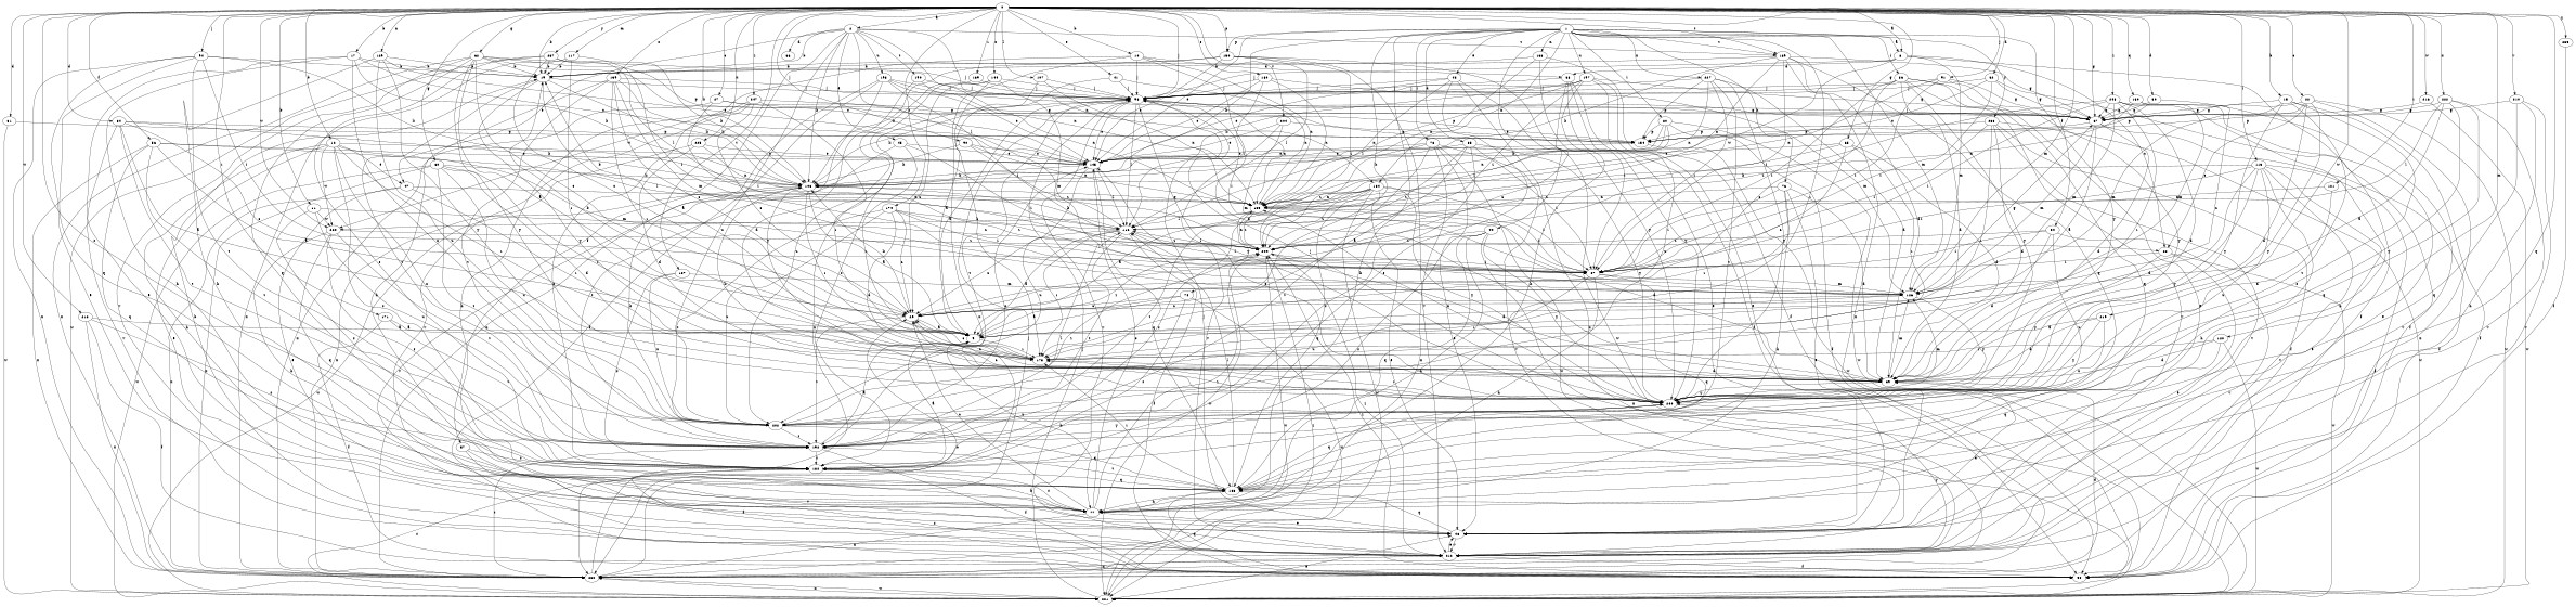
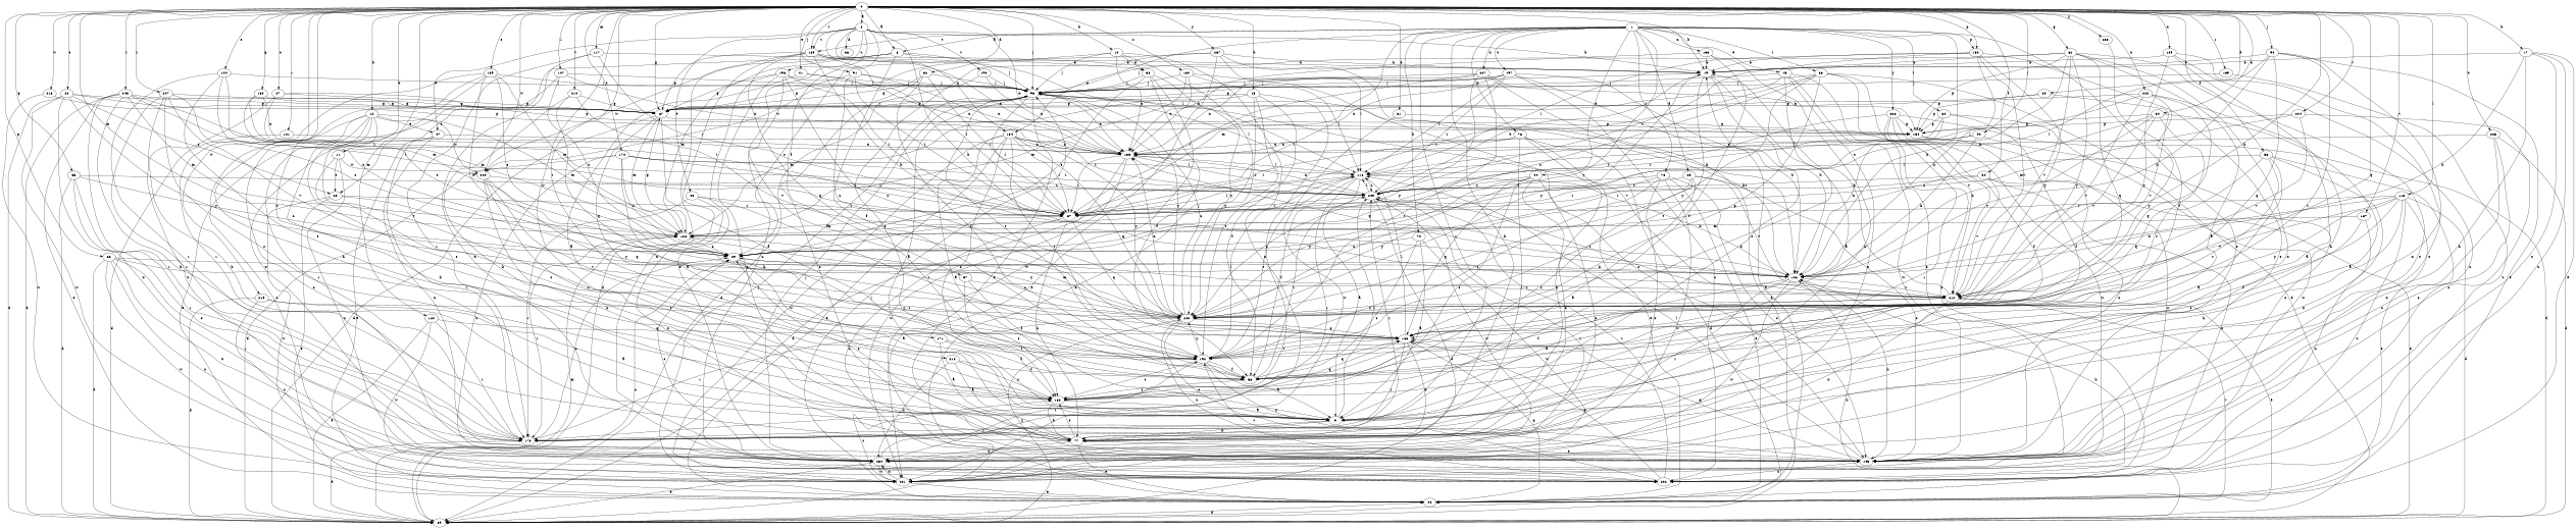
  strict digraph {
    0
    2
    8
    10
    11
    12
    15
    17
    19
    22
    27
    30
    31
    32
    34
    41
    54
    56
    60
    62
    65
    67
    90
    91
    94
    96
    106
    107
    113
    117
    120
    121
    126
    129
    139
    144
    150
    160
    163
    169
    171
    174
    180
    182
    187
    189
    204
    210
    213
    216
    219
    220
    222
    225
    235
    237
    247
    248
    134
    36
    45
    47
    57
    116
    135
    190
    198
    202
    28
    38
    58
    39
    230
    77
    145
    173
    48
    240
    192
    9
    154
    221
    87
    212
    29
    249
    1
    35
    43
    44
    74
    76
    78
    80
    86
    133
    197
    227
    238
    0 -> 2 [label=a]
    0 -> 8 [label=a]
    0 -> 10 [label=b]
    0 -> 11 [label=b]
    0 -> 12 [label=b]
    0 -> 15 [label=b]
    0 -> 17 [label=b]
    0 -> 19 [label=b]
    0 -> 22 [label=c]
    0 -> 27 [label=c]
    0 -> 30 [label=d]
    0 -> 31 [label=d]
    0 -> 32 [label=d]
    0 -> 34 [label=d]
    0 -> 41 [label=e]
    0 -> 54 [label=f]
    0 -> 56 [label=f]
    0 -> 60 [label=g]
    0 -> 62 [label=g]
    0 -> 65 [label=g]
    0 -> 67 [label=g]
    0 -> 90 [label=j]
    0 -> 91 [label=j]
    0 -> 94 [label=j]
    0 -> 96 [label=j]
    0 -> 106 [label=k]
    0 -> 107 [label=l]
    0 -> 113 [label=l]
    0 -> 117 [label=m]
    0 -> 120 [label=m]
    0 -> 121 [label=r]
    0 -> 126 [label=m]
    0 -> 129 [label=n]
    0 -> 139 [label=o]
    0 -> 144 [label=o]
    0 -> 150 [label=p]
    0 -> 160 [label=q]
    0 -> 163 [label=q]
    0 -> 169 [label=r]
    0 -> 171 [label=r]
    0 -> 174 [label=s]
    0 -> 180 [label=s]
    0 -> 182 [label=s]
    0 -> 187 [label=t]
    0 -> 189 [label=t]
    0 -> 204 [label=v]
    0 -> 210 [label=v]
    0 -> 213 [label=w]
    0 -> 216 [label=w]
    0 -> 219 [label=w]
    0 -> 220 [label=w]
    0 -> 222 [label=x]
    0 -> 225 [label=x]
    0 -> 235 [label=y]
    0 -> 237 [label=y]
    0 -> 247 [label=z]
    0 -> 248 [label=z]
    2 -> 19 [label=b]
    2 -> 106 [label=k]
    2 -> 189 [label=t]
    2 -> 134 [label=n]
    2 -> 36 [label=d]
    2 -> 45 [label=e]
    2 -> 47 [label=e]
    2 -> 57 [label=f]
    2 -> 116 [label=l]
    2 -> 135 [label=n]
    2 -> 190 [label=t]
    2 -> 198 [label=u]
    2 -> 202 [label=u]
    8 -> 96 [label=j]
    8 -> 126 [label=m]
    8 -> 220 [label=w]
    8 -> 28 [label=c]
    8 -> 38 [label=d]
    8 -> 58 [label=f]
    10 -> 96 [label=j]
    10 -> 220 [label=w]
    10 -> 135 [label=n]
    10 -> 38 [label=d]
    10 -> 39 [label=d]
    10 -> 230 [label=x]
    11 -> 182 [label=s]
    11 -> 220 [label=w]
    11 -> 202 [label=u]
    11 -> 28 [label=c]
    12 -> 126 [label=m]
    12 -> 182 [label=s]
    12 -> 220 [label=w]
    12 -> 47 [label=e]
    12 -> 202 [label=u]
    12 -> 77 [label=h]
    12 -> 145 [label=o]
    12 -> 173 [label=r]
    12 -> 48 [label=e]
    15 -> 67 [label=g]
    15 -> 126 [label=m]
    15 -> 182 [label=s]
    15 -> 58 [label=f]
    15 -> 240 [label=y]
    15 -> 192 [label=t]
    17 -> 19 [label=b]
    17 -> 106 [label=k]
    17 -> 202 [label=u]
    17 -> 77 [label=h]
    17 -> 145 [label=o]
    17 -> 48 [label=e]
    19 -> 96 [label=j]
    19 -> 106 [label=k]
    19 -> 240 [label=y]
    19 -> 192 [label=t]
    19 -> 9 [label=a]
    22 -> 67 [label=g]
    22 -> 28 [label=c]
    22 -> 39 [label=d]
    22 -> 230 [label=x]
    22 -> 240 [label=y]
    22 -> 154 [label=p]
    22 -> 221 [label=w]
    27 -> 67 [label=g]
    27 -> 230 [label=x]
    27 -> 154 [label=p]
    27 -> 87 [label=i]
    30 -> 67 [label=g]
    30 -> 154 [label=p]
    30 -> 212 [label=v]
    31 -> 154 [label=p]
    31 -> 221 [label=w]
    32 -> 67 [label=g]
    32 -> 96 [label=j]
    32 -> 58 [label=f]
    32 -> 145 [label=o]
    32 -> 87 [label=i]
    34 -> 106 [label=k]
    34 -> 192 [label=t]
    34 -> 9 [label=a]
    34 -> 154 [label=p]
    34 -> 212 [label=v]
    34 -> 29 [label=c]
    41 -> 96 [label=j]
    41 -> 135 [label=n]
    41 -> 9 [label=a]
    54 -> 202 [label=u]
    54 -> 39 [label=d]
    54 -> 87 [label=i]
    54 -> 212 [label=v]
    54 -> 249 [label=z]
    56 -> 163 [label=q]
    56 -> 116 [label=l]
    56 -> 230 [label=x]
    56 -> 145 [label=o]
    56 -> 192 [label=t]
    56 -> 9 [label=a]
    60 -> 106 [label=k]
    60 -> 202 [label=u]
    60 -> 39 [label=d]
    60 -> 230 [label=x]
    60 -> 173 [label=r]
    60 -> 192 [label=t]
    60 -> 221 [label=w]
    62 -> 19 [label=b]
    62 -> 96 [label=j]
    62 -> 163 [label=q]
    62 -> 230 [label=x]
    62 -> 145 [label=o]
    62 -> 240 [label=y]
    62 -> 9 [label=a]
    62 -> 154 [label=p]
    62 -> 212 [label=v]
    62 -> 29 [label=c]
    65 -> 39 [label=d]
    65 -> 145 [label=o]
    65 -> 173 [label=r]
    65 -> 29 [label=c]
    65 -> 249 [label=z]
    67 -> 96 [label=j]
    67 -> 126 [label=m]
    67 -> 58 [label=f]
    67 -> 39 [label=d]
    67 -> 9 [label=a]
    67 -> 154 [label=p]
    90 -> 106 [label=k]
    90 -> 135 [label=n]
    90 -> 145 [label=o]
    90 -> 249 [label=z]
    91 -> 67 [label=g]
    91 -> 96 [label=j]
    91 -> 135 [label=n]
    91 -> 240 [label=y]
    91 -> 87 [label=i]
    94 -> 19 [label=b]
    94 -> 106 [label=k]
    94 -> 163 [label=q]
    94 -> 230 [label=x]
    94 -> 48 [label=e]
    94 -> 192 [label=t]
    94 -> 87 [label=i]
    96 -> 67 [label=g]
    96 -> 106 [label=k]
-   96 -> 116 [label=l]
+   116 -> 96 [label=l]
    96 -> 135 [label=n]
    96 -> 145 [label=o]
    96 -> 240 [label=y]
    96 -> 192 [label=t]
    96 -> 9 [label=a]
    96 -> 87 [label=i]
    96 -> 212 [label=v]
    106 -> 135 [label=q]
    106 -> 173 [label=r]
    106 -> 9 [label=a]
    106 -> 221 [label=w]
    106 -> 212 [label=v]
    107 -> 96 [label=j]
    107 -> 135 [label=n]
    107 -> 230 [label=x]
+   107 -> 29 [label=c]
    113 -> 106 [label=k]
    113 -> 202 [label=u]
    113 -> 58 [label=f]
    113 -> 39 [label=d]
    113 -> 77 [label=h]
    113 -> 48 [label=e]
    113 -> 240 [label=y]
    113 -> 87 [label=i]
    113 -> 212 [label=v]
    117 -> 19 [label=b]
    117 -> 230 [label=x]
    117 -> 173 [label=r]
    117 -> 87 [label=i]
    120 -> 163 [label=q]
    120 -> 39 [label=d]
    120 -> 173 [label=r]
    120 -> 221 [label=w]
    121 -> 135 [label=n]
    121 -> 39 [label=d]
    126 -> 67 [label=g]
    126 -> 173 [label=r]
    126 -> 240 [label=y]
    126 -> 29 [label=c]
    129 -> 19 [label=b]
    129 -> 202 [label=u]
    129 -> 77 [label=h]
    129 -> 145 [label=o]
    129 -> 240 [label=y]
    139 -> 96 [label=j]
    139 -> 106 [label=k]
    139 -> 126 [label=m]
    139 -> 77 [label=h]
    139 -> 173 [label=r]
    139 -> 192 [label=t]
    139 -> 29 [label=c]
    144 -> 96 [label=j]
    144 -> 126 [label=m]
    144 -> 182 [label=s]
    144 -> 173 [label=r]
    144 -> 29 [label=c]
    150 -> 19 [label=b]
    150 -> 106 [label=k]
    150 -> 116 [label=l]
    150 -> 145 [label=o]
    150 -> 240 [label=y]
    150 -> 212 [label=v]
    150 -> 249 [label=z]
    160 -> 67 [label=g]
    160 -> 126 [label=m]
    160 -> 135 [label=n]
    160 -> 29 [label=c]
    163 -> 116 [label=l]
    163 -> 77 [label=h]
    163 -> 173 [label=r]
    163 -> 192 [label=t]
    169 -> 96 [label=j]
    169 -> 202 [label=u]
    171 -> 58 [label=f]
    171 -> 192 [label=t]
    171 -> 9 [label=a]
    174 -> 116 [label=l]
    174 -> 202 [label=u]
    174 -> 39 [label=d]
    174 -> 192 [label=t]
    174 -> 87 [label=i]
    174 -> 29 [label=c]
    174 -> 249 [label=z]
    180 -> 96 [label=j]
    180 -> 126 [label=m]
    180 -> 116 [label=l]
    180 -> 135 [label=n]
    180 -> 145 [label=o]
    182 -> 163 [label=q]
    182 -> 77 [label=h]
    182 -> 9 [label=a]
    187 -> 126 [label=m]
    187 -> 182 [label=s]
    187 -> 202 [label=u]
    189 -> 19 [label=b]
    189 -> 67 [label=g]
    189 -> 106 [label=k]
    189 -> 163 [label=q]
    189 -> 135 [label=n]
    189 -> 39 [label=d]
    189 -> 230 [label=x]
    189 -> 87 [label=i]
    204 -> 126 [label=m]
    204 -> 145 [label=o]
    204 -> 154 [label=p]
    204 -> 212 [label=v]
    210 -> 67 [label=g]
    210 -> 163 [label=q]
    210 -> 77 [label=h]
    210 -> 212 [label=v]
    213 -> 182 [label=s]
    213 -> 58 [label=f]
    213 -> 230 [label=x]
    213 -> 9 [label=a]
    216 -> 67 [label=g]
    216 -> 221 [label=w]
    219 -> 202 [label=u]
    219 -> 39 [label=d]
    219 -> 240 [label=y]
    219 -> 9 [label=a]
    220 -> 163 [label=q]
    220 -> 182 [label=s]
    220 -> 77 [label=h]
    220 -> 192 [label=t]
    220 -> 249 [label=z]
    222 -> 67 [label=g]
    222 -> 163 [label=q]
    222 -> 116 [label=l]
    222 -> 240 [label=y]
    222 -> 9 [label=a]
    222 -> 212 [label=v]
    225 -> 135 [label=n]
    225 -> 39 [label=d]
    225 -> 230 [label=x]
    225 -> 145 [label=o]
    235 -> 58 [label=f]
    237 -> 19 [label=b]
    237 -> 106 [label=k]
    237 -> 182 [label=s]
    237 -> 116 [label=l]
    237 -> 221 [label=w]
    237 -> 29 [label=c]
    247 -> 67 [label=g]
    247 -> 182 [label=s]
    247 -> 77 [label=h]
    247 -> 173 [label=r]
    247 -> 212 [label=v]
    247 -> 29 [label=c]
    248 -> 67 [label=g]
    248 -> 126 [label=m]
    248 -> 39 [label=d]
    248 -> 77 [label=h]
    248 -> 173 [label=r]
    248 -> 48 [label=e]
    248 -> 87 [label=i]
    248 -> 249 [label=z]
    134 -> 163 [label=q]
    134 -> 182 [label=s]
    134 -> 135 [label=n]
    134 -> 48 [label=e]
    134 -> 240 [label=y]
    134 -> 192 [label=t]
    134 -> 9 [label=a]
    134 -> 221 [label=w]
    134 -> 87 [label=i]
    134 -> 249 [label=z]
    45 -> 145 [label=o]
    45 -> 173 [label=r]
    45 -> 192 [label=t]
    45 -> 87 [label=i]
    47 -> 135 [label=n]
    47 -> 230 [label=x]
    47 -> 173 [label=r]
    47 -> 48 [label=e]
    57 -> 182 [label=s]
    57 -> 58 [label=f]
    57 -> 212 [label=v]
    116 -> 106 [label=k]
    116 -> 58 [label=f]
    116 -> 173 [label=r]
    116 -> 192 [label=t]
    116 -> 9 [label=a]
    116 -> 29 [label=c]
    116 -> 249 [label=z]
    135 -> 116 [label=l]
    135 -> 39 [label=d]
    135 -> 221 [label=w]
    135 -> 87 [label=i]
    135 -> 249 [label=z]
    190 -> 96 [label=j]
    190 -> 135 [label=n]
    190 -> 39 [label=d]
    198 -> 67 [label=g]
    198 -> 96 [label=j]
    198 -> 58 [label=f]
    198 -> 230 [label=x]
    198 -> 145 [label=o]
    198 -> 240 [label=y]
    198 -> 87 [label=i]
    202 -> 106 [label=k]
    202 -> 163 [label=q]
    202 -> 192 [label=t]
    202 -> 249 [label=z]
    28 -> 48 [label=e]
    28 -> 240 [label=y]
    28 -> 221 [label=w]
    28 -> 87 [label=i]
    38 -> 96 [label=j]
    38 -> 58 [label=f]
    38 -> 48 [label=e]
    38 -> 240 [label=y]
    38 -> 29 [label=c]
    58 -> 163 [label=q]
    58 -> 182 [label=s]
    58 -> 249 [label=z]
    39 -> 106 [label=k]
    39 -> 126 [label=m]
    39 -> 240 [label=y]
    39 -> 29 [label=c]
    230 -> 96 [label=j]
    230 -> 39 [label=d]
    230 -> 192 [label=t]
    230 -> 221 [label=w]
    230 -> 29 [label=c]
    77 -> 182 [label=s]
    77 -> 230 [label=x]
    77 -> 145 [label=o]
    77 -> 48 [label=e]
    77 -> 29 [label=c]
    77 -> 249 [label=z]
    145 -> 106 [label=k]
    145 -> 163 [label=q]
    145 -> 116 [label=l]
    145 -> 202 [label=u]
    173 -> 39 [label=d]
    173 -> 29 [label=c]
    48 -> 96 [label=j]
    48 -> 163 [label=q]
    48 -> 39 [label=d]
    48 -> 212 [label=v]
    240 -> 96 [label=j]
    240 -> 126 [label=m]
    240 -> 163 [label=q]
    240 -> 135 [label=n]
    240 -> 202 [label=u]
    240 -> 145 [label=o]
    240 -> 173 [label=r]
    240 -> 29 [label=c]
    192 -> 182 [label=s]
    192 -> 116 [label=l]
    192 -> 58 [label=f]
    192 -> 145 [label=o]
    192 -> 240 [label=y]
    192 -> 9 [label=a]
    9 -> 19 [label=b]
    9 -> 77 [label=h]
    9 -> 173 [label=r]
    9 -> 249 [label=z]
    154 -> 145 [label=o]
    154 -> 221 [label=w]
    221 -> 96 [label=j]
    221 -> 182 [label=s]
    221 -> 230 [label=x]
    221 -> 48 [label=e]
    221 -> 249 [label=z]
    87 -> 126 [label=m]
    87 -> 163 [label=q]
    87 -> 116 [label=l]
    87 -> 202 [label=u]
    87 -> 77 [label=h]
    212 -> 19 [label=b]
    212 -> 58 [label=f]
    212 -> 230 [label=x]
    212 -> 48 [label=e]
    212 -> 240 [label=y]
    212 -> 249 [label=z]
    29 -> 106 [label=k]
    29 -> 192 [label=t]
    29 -> 9 [label=a]
    249 -> 19 [label=b]
    249 -> 116 [label=l]
    249 -> 135 [label=n]
    249 -> 39 [label=d]
    249 -> 221 [label=w]
    249 -> 87 [label=i]
    1 -> 8 [label=a]
    1 -> 106 [label=k]
    1 -> 126 [label=m]
    1 -> 150 [label=p]
    1 -> 189 [label=t]
    1 -> 134 [label=n]
    1 -> 77 [label=h]
    1 -> 145 [label=o]
    1 -> 173 [label=r]
    1 -> 240 [label=y]
    1 -> 35 [label=d]
    1 -> 43 [label=e]
    1 -> 44 [label=e]
    1 -> 74 [label=h]
    1 -> 76 [label=h]
    1 -> 78 [label=i]
    1 -> 80 [label=i]
    1 -> 86 [label=i]
    1 -> 133 [label=n]
    1 -> 197 [label=u]
    1 -> 227 [label=x]
    1 -> 238 [label=y]
    35 -> 182 [label=s]
    35 -> 145 [label=o]
    35 -> 240 [label=y]
    35 -> 9 [label=a]
    35 -> 212 [label=v]
    35 -> 249 [label=z]
    43 -> 96 [label=j]
    43 -> 182 [label=s]
    43 -> 135 [label=n]
    43 -> 230 [label=x]
    43 -> 145 [label=o]
    43 -> 221 [label=w]
    44 -> 163 [label=q]
    44 -> 182 [label=s]
    44 -> 230 [label=x]
    44 -> 77 [label=h]
    44 -> 240 [label=y]
    44 -> 249 [label=z]
    74 -> 182 [label=s]
    74 -> 9 [label=a]
    74 -> 221 [label=w]
    74 -> 29 [label=c]
    76 -> 135 [label=n]
    76 -> 39 [label=d]
    76 -> 77 [label=h]
    76 -> 173 [label=r]
    76 -> 48 [label=e]
    76 -> 87 [label=i]
    78 -> 230 [label=x]
    78 -> 145 [label=o]
    78 -> 48 [label=e]
    78 -> 192 [label=t]
    78 -> 221 [label=w]
    78 -> 87 [label=i]
    78 -> 249 [label=z]
    80 -> 106 [label=k]
    80 -> 116 [label=l]
-   80 -> 135 [label=n]
+   154 -> 135 [label=n]
    80 -> 58 [label=f]
    80 -> 154 [label=p]
    80 -> 221 [label=w]
    86 -> 96 [label=j]
    86 -> 163 [label=q]
    86 -> 39 [label=d]
    86 -> 48 [label=e]
    86 -> 240 [label=y]
    86 -> 87 [label=i]
    86 -> 212 [label=v]
    86 -> 29 [label=c]
    133 -> 19 [label=b]
    133 -> 135 [label=n]
    133 -> 58 [label=f]
    133 -> 77 [label=h]
    197 -> 67 [label=g]
    197 -> 96 [label=j]
    197 -> 106 [label=k]
    197 -> 116 [label=l]
    197 -> 202 [label=u]
    197 -> 48 [label=e]
    197 -> 87 [label=i]
    197 -> 249 [label=z]
    227 -> 96 [label=j]
    227 -> 135 [label=n]
    227 -> 39 [label=d]
    227 -> 240 [label=y]
    227 -> 192 [label=t]
    227 -> 154 [label=p]
    227 -> 87 [label=i]
    238 -> 58 [label=f]
    238 -> 39 [label=d]
    238 -> 173 [label=r]
    238 -> 154 [label=p]
    238 -> 221 [label=w]
    238 -> 87 [label=i]
    238 -> 212 [label=v]
  }
